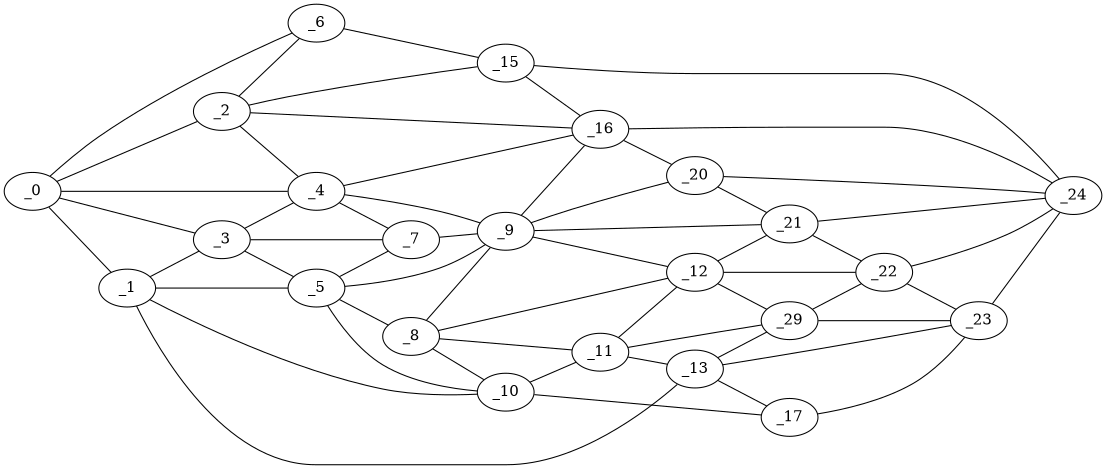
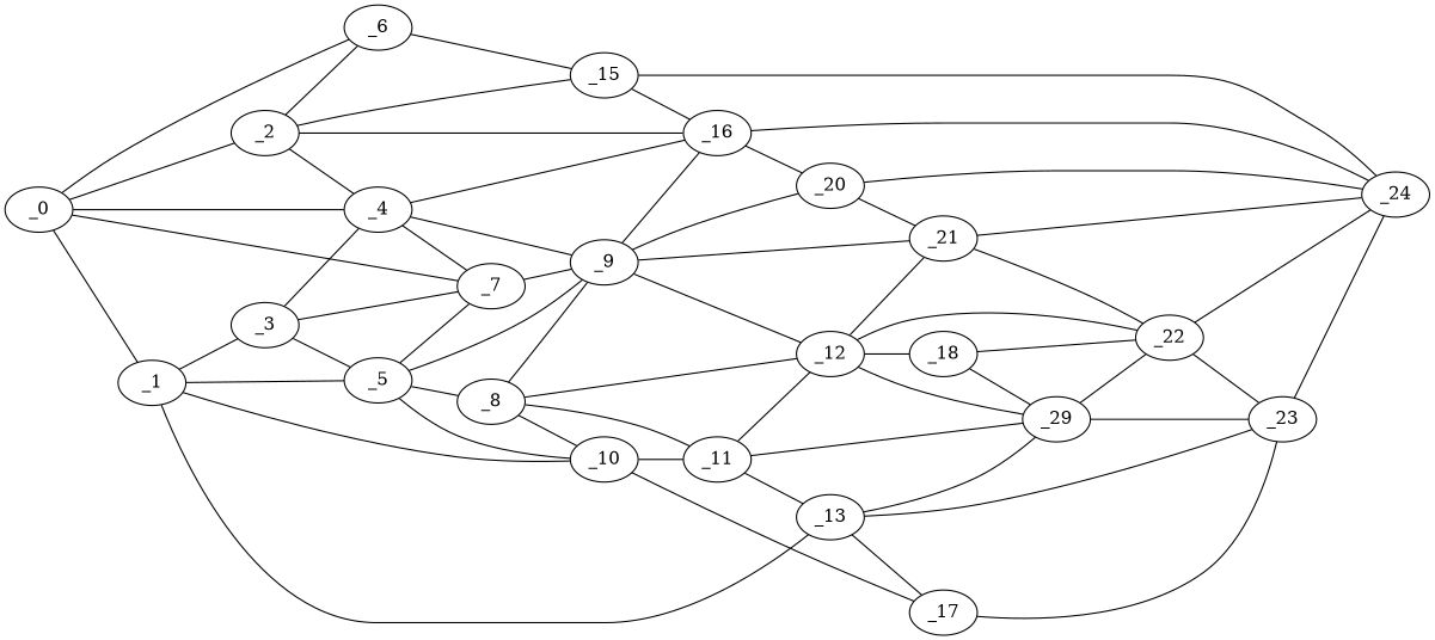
  graph {
    rankdir=LR
    node [x=89 y=39]
    edge [valence=2]
    _0 [x=39]
    _1 [x=39 y=94]
    _2 [x=46 y=34]
    _3 [x=46 y=63]
    _4 [x=47 y=55]
    _6 [x=50 y=6]
    _5 [x=47 y=85]
    _10 [x=54 y=101]
    _13 [x=73 y=117]
    _15 [x=82 y=32]
    _16 [x=84 y=51]
    _7 [x=50 y=69]
    _9 [x=54 y=72]
    _8 [x=53 y=85]
    _11 [x=60 y=96]
    _17 [x=85 y=120]
    n17 [label=_29 x=88 y=96]
    _23 [y=113]
    _24 [x=90]
    _20 [y=60]
    _12 [x=63 y=88]
    _21 [y=69]
    _22 [y=80]
+   _18 [x=88 y=89]
    _0 -- _1 [valence=1]
    _0 -- _2 [valence=1]
-   _0 -- _3
+   _0 -- _7
    _0 -- _4 [valence=1]
    _0 -- _6 [valence=1]
    _1 -- _3 [valence=1]
    _1 -- _5 [valence=1]
    _1 -- _10
    _1 -- _13 [valence=1]
    _2 -- _4
    _2 -- _6 [valence=1]
    _2 -- _15
    _2 -- _16 [valence=1]
    _3 -- _4
    _3 -- _5
    _3 -- _7
    _4 -- _16
    _4 -- _7 [valence=1]
    _4 -- _9
    _6 -- _15
    _5 -- _10
    _5 -- _7 [valence=1]
    _5 -- _9
    _5 -- _8
    _10 -- _11
    _10 -- _17
    _13 -- _17 [valence=1]
    _13 -- n17 [valence=1]
    _13 -- _23
    _15 -- _16 [valence=1]
    _15 -- _24
    _16 -- _24 [valence=1]
    _16 -- _20
    _7 -- _9
    _9 -- _16 [valence=1]
    _9 -- _20
    _9 -- _12
    _9 -- _21
    _8 -- _10 [valence=1]
    _8 -- _9 [valence=1]
    _8 -- _11
    _8 -- _12 [valence=1]
    _11 -- _13
    _11 -- n17 [valence=1]
    _11 -- _12
    _17 -- _23 [valence=1]
    n17 -- _23
    n17 -- _22
    _23 -- _24 [valence=1]
    _20 -- _24
    _20 -- _21
    _12 -- n17
    _12 -- _21
    _12 -- _22
+   _12 -- _18
    _21 -- _24 [valence=1]
    _21 -- _22
    _22 -- _23 [valence=1]
    _22 -- _24
+   _18 -- n17
+   _18 -- _22 [valence=1]
  }
